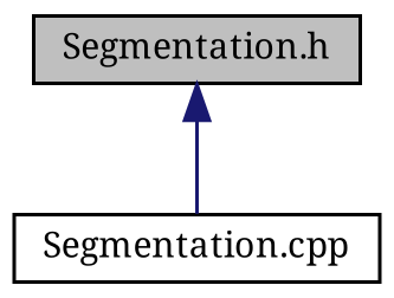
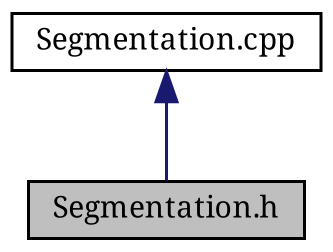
  digraph {
    fontname="Noto Serif"
    node [color=black fontname="Noto Serif" fontsize=10 shape=record style=filled]
    n1 [fillcolor=grey75 fontcolor=black height=0.2 label="Segmentation.h" width=0.4]
    n2 [fillcolor=white height=0.2 label="Segmentation.cpp" width=0.4]
-   n1 -> n2 [color=midnightblue dir=back fontname="Noto Serif" fontsize=10 labelfontname=Helvetica labelfontsize=10 style=solid]
+   n2 -> n1 [color=midnightblue dir=back fontname="Noto Serif" fontsize=10 labelfontname=Helvetica labelfontsize=10 style=solid]
  }
